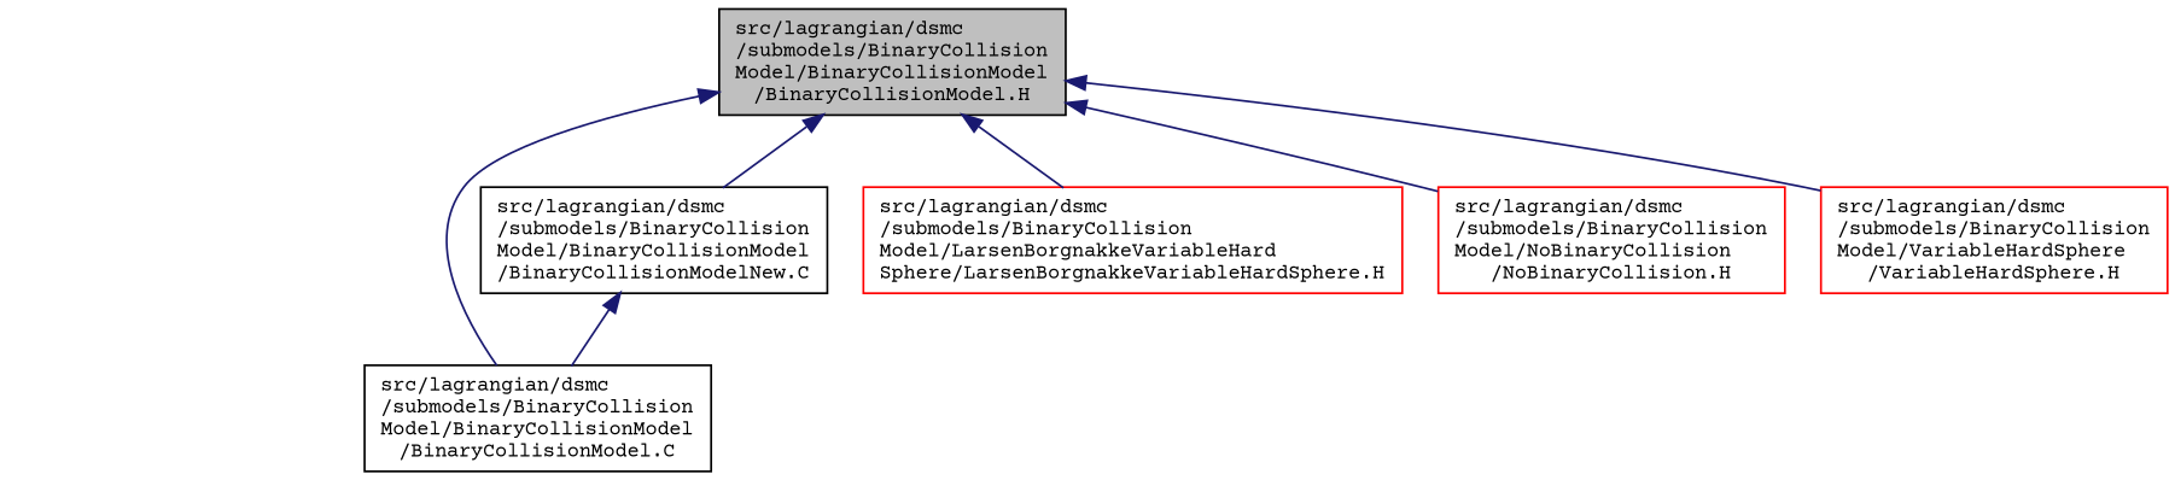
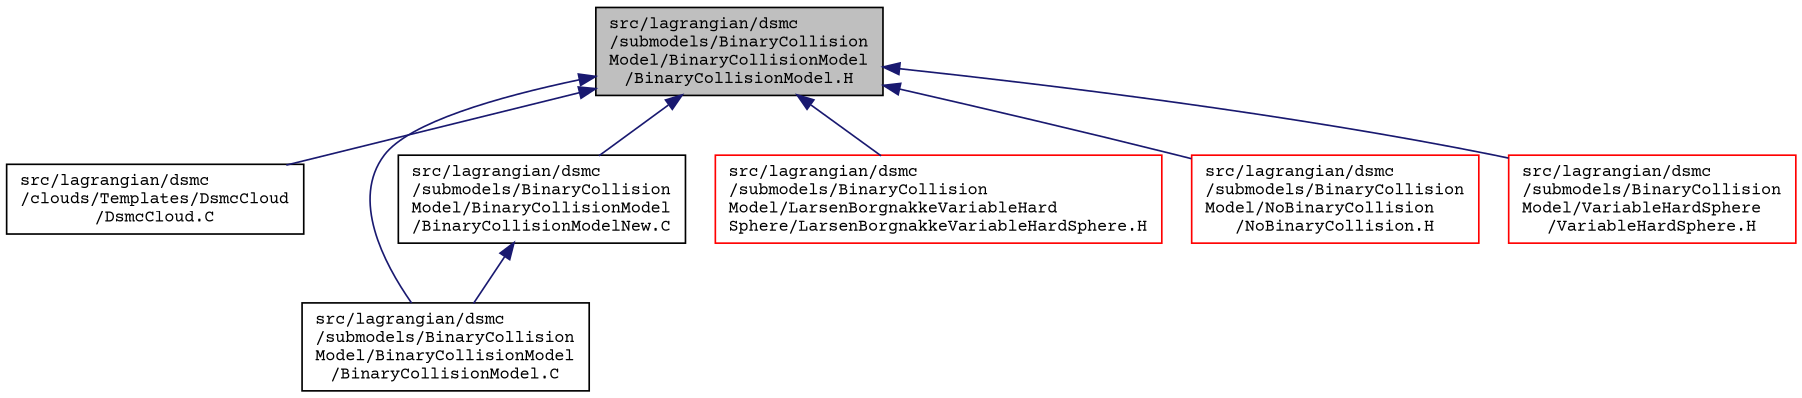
  digraph {
    fontname="Courier Prime"
    node [color=black fontname="Courier Prime" fontsize=10 shape=record]
    edge [color=midnightblue dir=back fontname="Courier Prime" fontsize=10 labelfontname=FreeSans labelfontsize=10 style=solid]
    n1 [fillcolor=grey75 fontcolor=black height=0.2 label="src/lagrangian/dsmc\l/submodels/BinaryCollision\lModel/BinaryCollisionModel\l/BinaryCollisionModel.H" style=filled width=0.4]
+   n2 [height=0.2 label="src/lagrangian/dsmc\l/clouds/Templates/DsmcCloud\l/DsmcCloud.C" width=0.4]
    n3 [height=0.2 label="src/lagrangian/dsmc\l/submodels/BinaryCollision\lModel/BinaryCollisionModel\l/BinaryCollisionModel.C" width=0.4]
    n4 [height=0.2 label="src/lagrangian/dsmc\l/submodels/BinaryCollision\lModel/BinaryCollisionModel\l/BinaryCollisionModelNew.C" width=0.4]
    n5 [color=red height=0.2 label="src/lagrangian/dsmc\l/submodels/BinaryCollision\lModel/LarsenBorgnakkeVariableHard\lSphere/LarsenBorgnakkeVariableHardSphere.H" width=0.4]
    n6 [color=red height=0.2 label="src/lagrangian/dsmc\l/submodels/BinaryCollision\lModel/NoBinaryCollision\l/NoBinaryCollision.H" width=0.4]
    n7 [color=red height=0.2 label="src/lagrangian/dsmc\l/submodels/BinaryCollision\lModel/VariableHardSphere\l/VariableHardSphere.H" width=0.4]
+   n1 -> n2
    n1 -> n3
    n1 -> n4
    n1 -> n5
    n1 -> n6
    n1 -> n7
    n4 -> n3
  }
